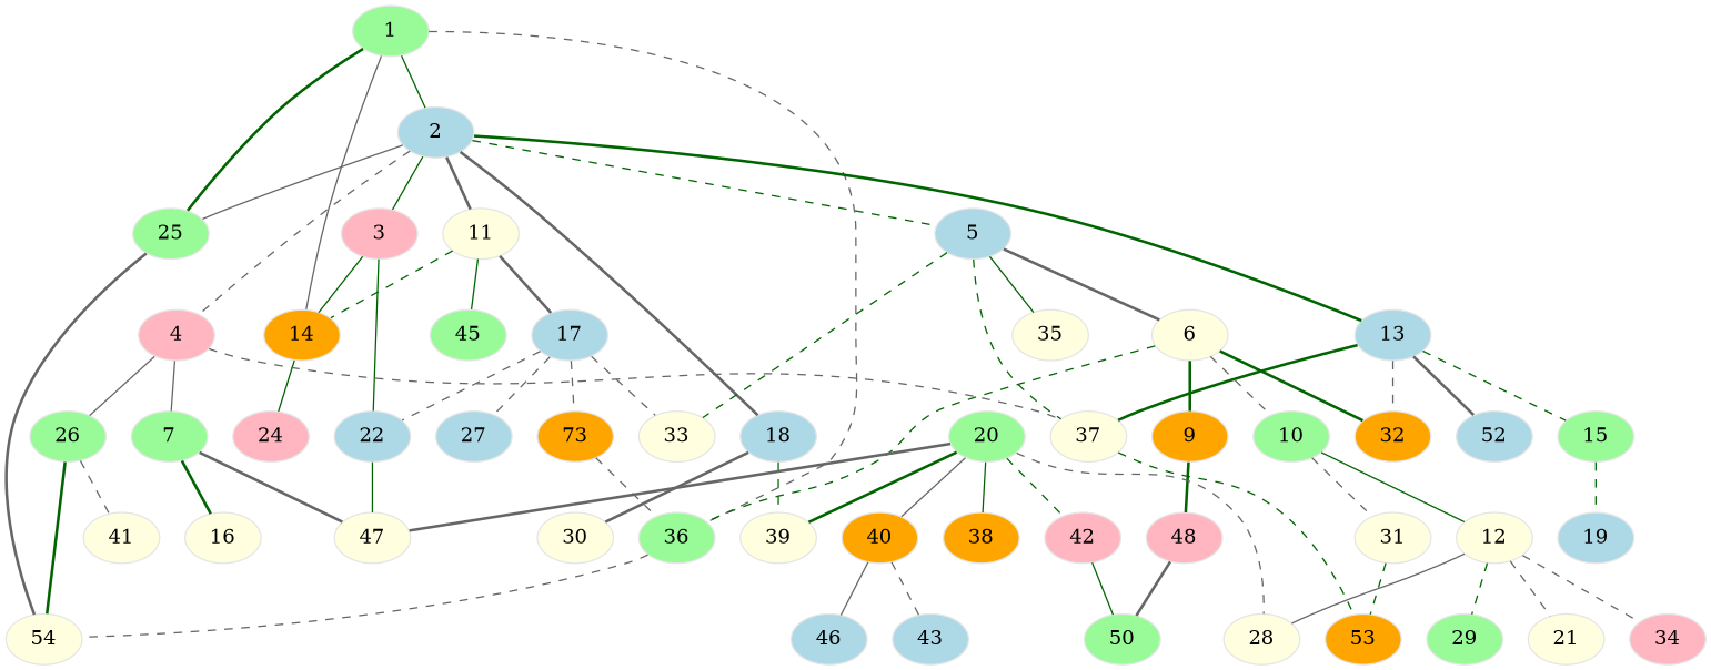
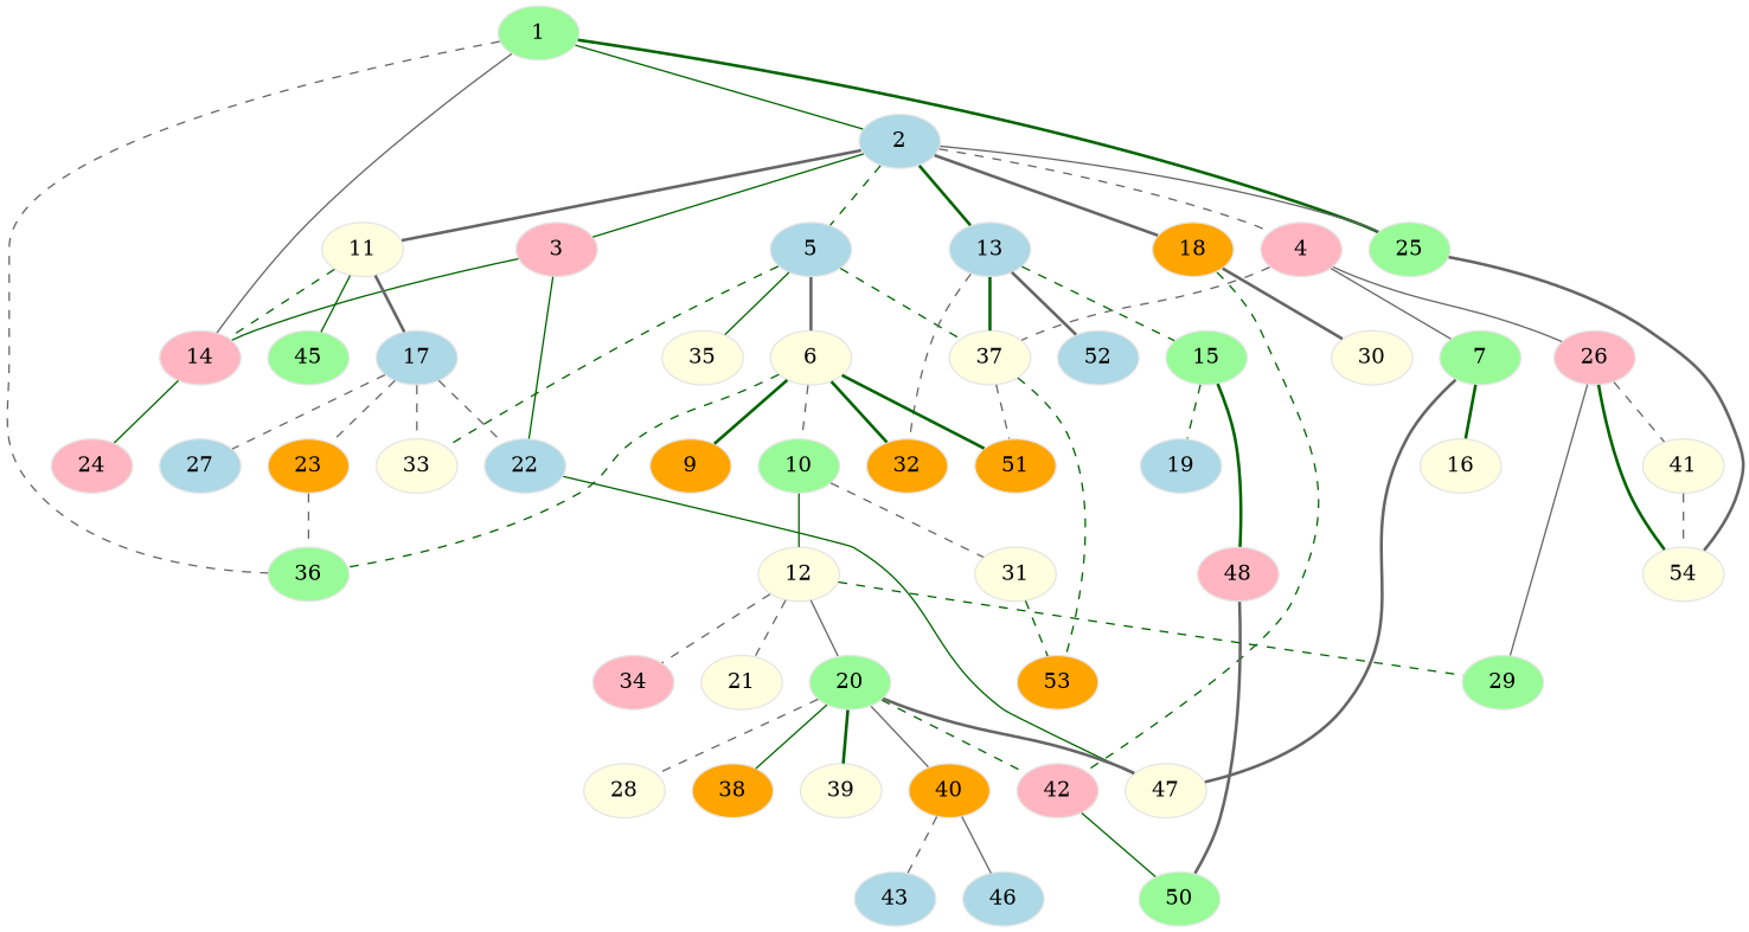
  graph {
    node [color=gray90 fillcolor=lightyellow style=filled]
    edge [color=gray40 style=dashed]
    1 [fillcolor=palegreen]
    2 [fillcolor=lightblue]
-   14 [fillcolor=orange]
+   14 [fillcolor=lightpink]
    25 [fillcolor=palegreen]
    36 [fillcolor=palegreen]
    3 [fillcolor=lightpink]
    4 [fillcolor=lightpink]
    5 [fillcolor=lightblue]
    11
    13 [fillcolor=lightblue]
-   18 [fillcolor=lightblue]
+   18 [fillcolor=orange]
    24 [fillcolor=lightpink]
    54
    22 [fillcolor=lightblue]
    7 [fillcolor=palegreen]
-   26 [fillcolor=palegreen]
+   26 [fillcolor=lightpink]
    37
    6
    33
    35
    17 [fillcolor=lightblue]
    45 [fillcolor=palegreen]
    32 [fillcolor=orange]
    15 [fillcolor=palegreen]
    52 [fillcolor=lightblue]
    30
    42 [fillcolor=lightpink]
    47
    16
    29 [fillcolor=palegreen]
    41
+   51 [fillcolor=orange]
    53 [fillcolor=orange]
    9 [fillcolor=orange]
    10 [fillcolor=palegreen]
    48 [fillcolor=lightpink]
    12
    31
    50 [fillcolor=palegreen]
    20 [fillcolor=palegreen]
    21
    34 [fillcolor=lightpink]
-   23 [fillcolor=orange label=73]
+   23 [fillcolor=orange]
    27 [fillcolor=lightblue]
    28
    38 [fillcolor=orange]
    39
    40 [fillcolor=orange]
    19 [fillcolor=lightblue]
    43 [fillcolor=lightblue]
    46 [fillcolor=lightblue]
    1 -- 2 [color=darkgreen style=solid]
    1 -- 14 [style=solid]
    1 -- 25 [color=darkgreen style=bold]
    1 -- 36
    2 -- 25 [style=solid]
    2 -- 3 [color=darkgreen style=solid]
    2 -- 4
    2 -- 5 [color=darkgreen]
    2 -- 11 [style=bold]
    2 -- 13 [color=darkgreen style=bold]
    2 -- 18 [style=bold]
    14 -- 24 [color=darkgreen style=solid]
    25 -- 54 [style=bold]
-   36 -- 54
+   41 -- 54
    3 -- 14 [color=darkgreen style=solid]
    3 -- 22 [color=darkgreen style=solid]
    4 -- 7 [style=solid]
    4 -- 26 [style=solid]
    4 -- 37
    5 -- 37 [color=darkgreen]
    5 -- 6 [style=bold]
    5 -- 33 [color=darkgreen]
    5 -- 35 [color=darkgreen style=solid]
    11 -- 14 [color=darkgreen]
    11 -- 17 [style=bold]
    11 -- 45 [color=darkgreen style=solid]
    13 -- 37 [color=darkgreen style=bold]
    13 -- 32
    13 -- 15 [color=darkgreen]
    13 -- 52 [style=bold]
    18 -- 30 [style=bold]
-   18 -- 39 [color=darkgreen]
+   18 -- 42 [color=darkgreen]
    22 -- 47 [color=darkgreen style=solid]
    7 -- 47 [style=bold]
    7 -- 16 [color=darkgreen style=bold]
    26 -- 54 [color=darkgreen style=bold]
+   26 -- 29 [style=solid]
    26 -- 41
+   37 -- 51
    37 -- 53 [color=darkgreen]
    6 -- 36 [color=darkgreen]
    6 -- 32 [color=darkgreen style=bold]
+   6 -- 51 [color=darkgreen style=bold]
    6 -- 9 [color=darkgreen style=bold]
    6 -- 10
    17 -- 22
    17 -- 33
    17 -- 23
    17 -- 27
    15 -- 19 [color=darkgreen]
    42 -- 50 [color=darkgreen style=solid]
-   9 -- 48 [color=darkgreen style=bold]
+   15 -- 48 [color=darkgreen style=bold]
    10 -- 12 [color=darkgreen style=solid]
    10 -- 31
    48 -- 50 [style=bold]
    12 -- 29 [color=darkgreen]
-   12 -- 28 [style=solid]
+   12 -- 20 [style=solid]
    12 -- 21
    12 -- 34
    31 -- 53 [color=darkgreen]
    20 -- 42 [color=darkgreen]
    20 -- 47 [style=bold]
    20 -- 28
    20 -- 38 [color=darkgreen style=solid]
    20 -- 39 [color=darkgreen style=bold]
    20 -- 40 [style=solid]
    23 -- 36
    40 -- 43
    40 -- 46 [style=solid]
  }
